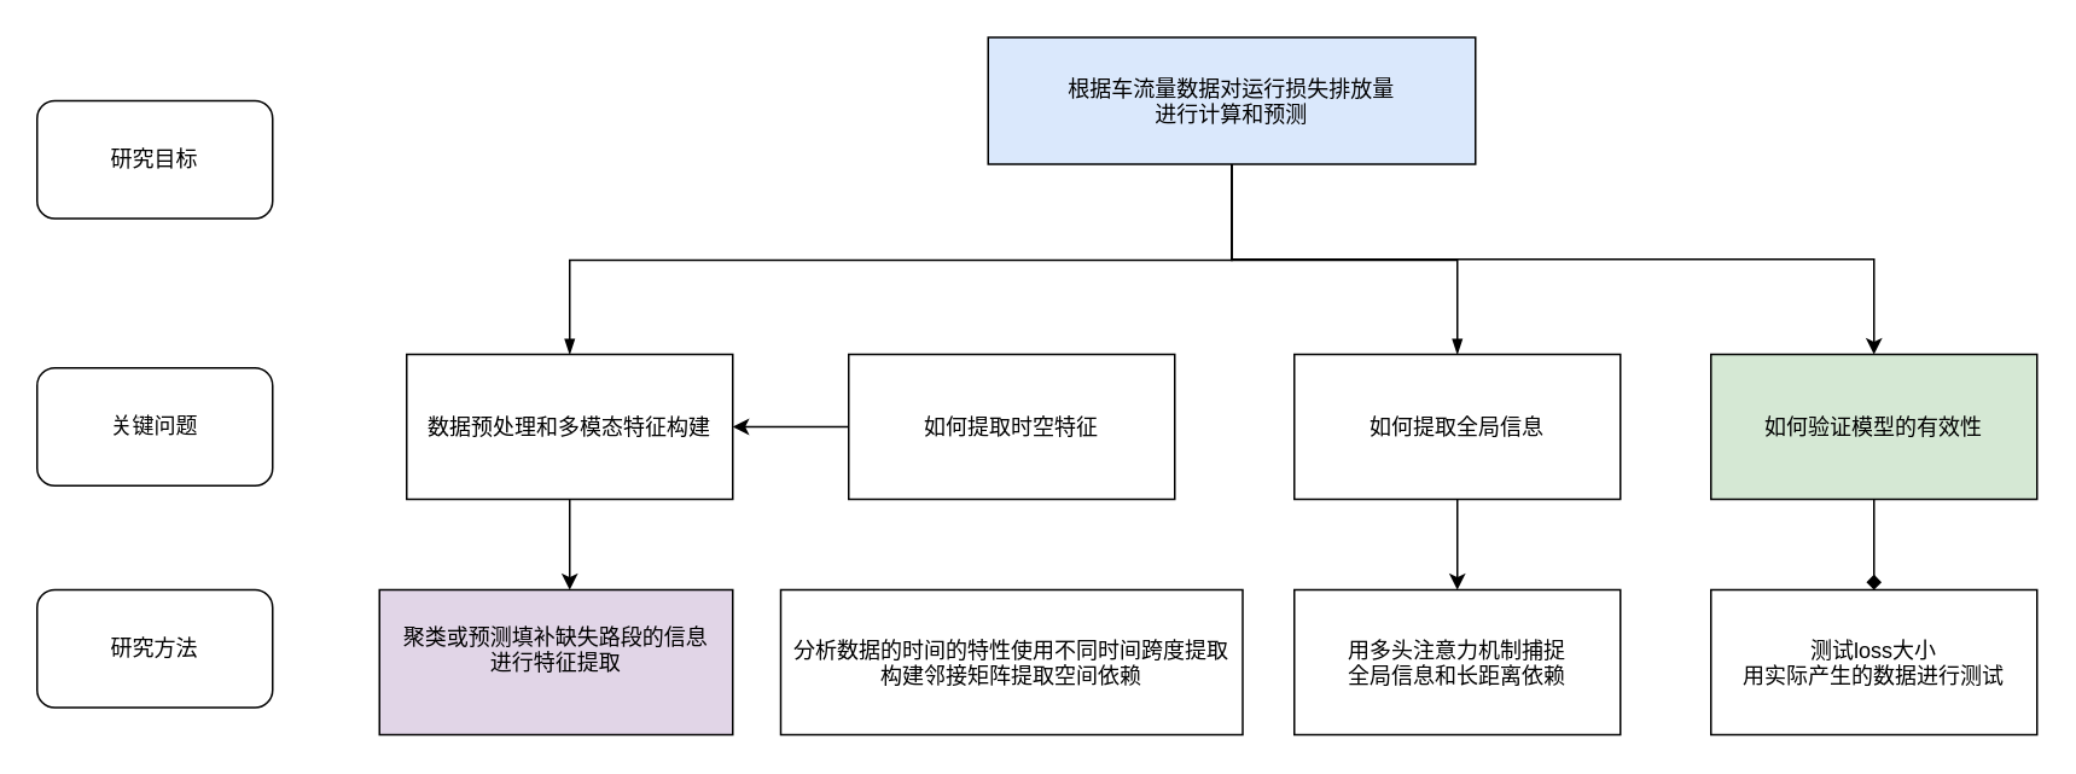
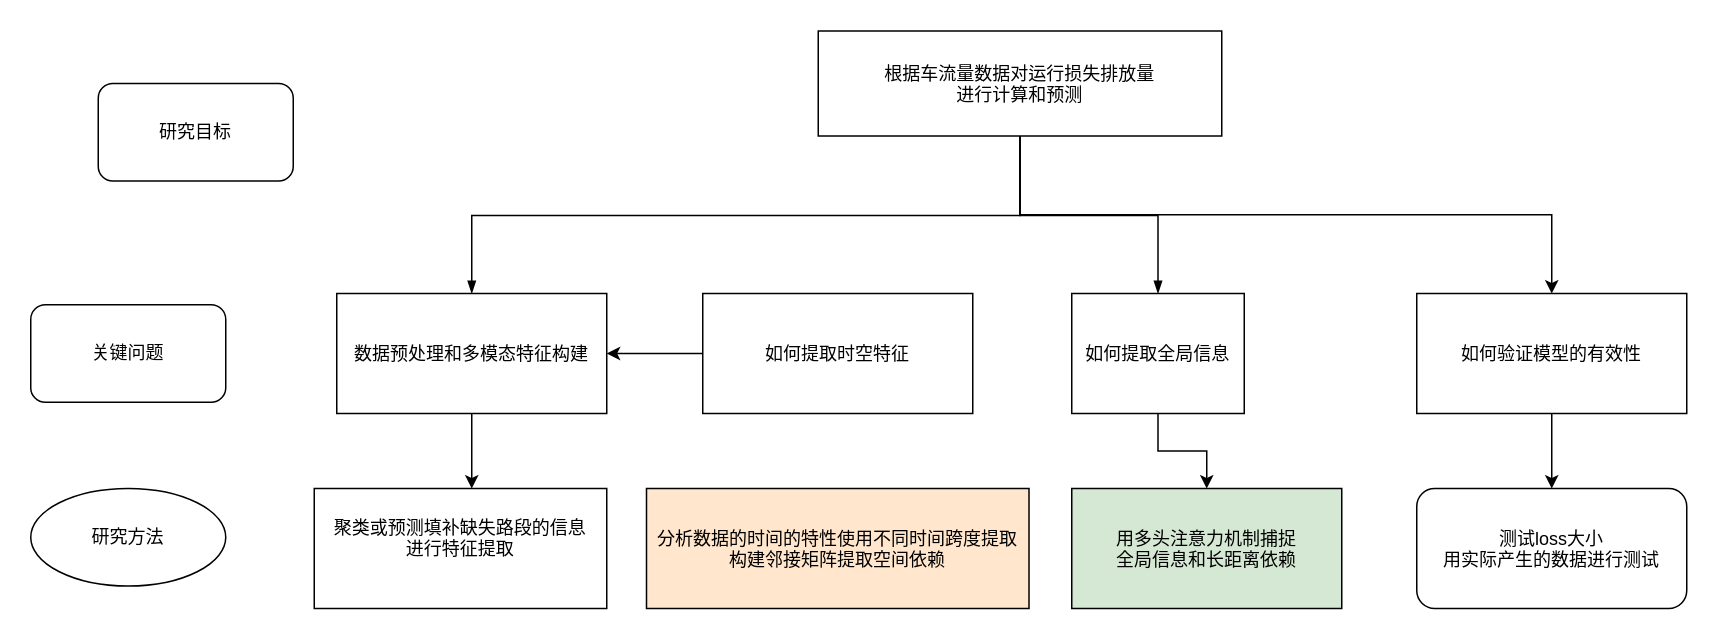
  <mxCell id="0" />
  <mxCell id="1" parent="0" />
  <mxCell id="2" value="" style="endArrow=blockThin;endFill=1;fontSize=11;edgeStyle=elbowEdgeStyle;elbow=vertical;rounded=0;" parent="1" source="5" target="7" edge="1"><mxGeometry relative="1" as="geometry" /></mxCell>
  <mxCell id="3" value="" style="endArrow=blockThin;endFill=1;fontSize=11;edgeStyle=elbowEdgeStyle;elbow=vertical;rounded=0;" parent="1" source="5" target="13" edge="1"><mxGeometry relative="1" as="geometry" /></mxCell>
  <mxCell id="4" style="edgeStyle=orthogonalEdgeStyle;rounded=0;orthogonalLoop=1;jettySize=auto;html=1;exitX=0.5;exitY=1;exitDx=0;exitDy=0;" edge="1" parent="1" source="5" target="19"><mxGeometry relative="1" as="geometry" /></mxCell>
- <mxCell id="5" value="根据车流量数据对运行损失排放量&#10;进行计算和预测" style="fillColor=#dae8fc;" parent="1" vertex="1"><mxGeometry x="545" y="20" width="269" height="70" as="geometry" /></mxCell>
+ <mxCell id="5" value="根据车流量数据对运行损失排放量&#10;进行计算和预测" style="" parent="1" vertex="1"><mxGeometry x="545" y="20" width="269" height="70" as="geometry" /></mxCell>
  <mxCell id="6" style="edgeStyle=orthogonalEdgeStyle;rounded=0;orthogonalLoop=1;jettySize=auto;html=1;" edge="1" parent="1" source="7" target="17"><mxGeometry relative="1" as="geometry"><Array as="points"><mxPoint x="314" y="305" /><mxPoint x="314" y="305" /></Array></mxGeometry></mxCell>
  <mxCell id="7" value="数据预处理和多模态特征构建" style="" parent="1" vertex="1"><mxGeometry x="224" y="195" width="180" height="80" as="geometry" /></mxCell>
  <mxCell id="8" style="edgeStyle=orthogonalEdgeStyle;rounded=0;orthogonalLoop=1;jettySize=auto;html=1;entryX=0.5;entryY=0;entryDx=0;entryDy=0;" edge="1" parent="1" source="20"><mxGeometry relative="1" as="geometry"><mxPoint x="557.25" y="335" as="targetPoint" /><mxPoint x="558.75" y="275" as="sourcePoint" /><Array as="points"><mxPoint x="559" y="335" /></Array></mxGeometry></mxCell>
  <mxCell id="9" value="" style="edgeStyle=orthogonalEdgeStyle;rounded=0;orthogonalLoop=1;jettySize=auto;html=1;" edge="1" parent="1" source="11" target="7"><mxGeometry relative="1" as="geometry" /></mxCell>
  <mxCell id="10" style="edgeStyle=orthogonalEdgeStyle;rounded=0;orthogonalLoop=1;jettySize=auto;html=1;exitX=0.5;exitY=1;exitDx=0;exitDy=0;" edge="1" parent="1" source="11"><mxGeometry relative="1" as="geometry"><mxPoint x="558.167" y="275" as="targetPoint" /></mxGeometry></mxCell>
  <mxCell id="11" value="如何提取时空特征" style="" parent="1" vertex="1"><mxGeometry x="468" y="195" width="180" height="80" as="geometry" /></mxCell>
  <mxCell id="12" style="edgeStyle=orthogonalEdgeStyle;rounded=0;orthogonalLoop=1;jettySize=auto;html=1;exitX=0.5;exitY=1;exitDx=0;exitDy=0;" edge="1" parent="1" source="13" target="21"><mxGeometry relative="1" as="geometry" /></mxCell>
- <mxCell id="13" value="如何提取全局信息" style="" parent="1" vertex="1"><mxGeometry x="714" y="195" width="180" height="80" as="geometry" /></mxCell>
- <mxCell id="14" value="研究目标" style="rounded=1;whiteSpace=wrap;html=1;" vertex="1" parent="1"><mxGeometry x="20" y="55" width="130" height="65" as="geometry" /></mxCell>
+ <mxCell id="13" value="如何提取全局信息" style="" parent="1" vertex="1"><mxGeometry x="714" y="195" width="115" height="80" as="geometry" /></mxCell>
+ <mxCell id="14" value="研究目标" style="rounded=1;whiteSpace=wrap;html=1;" vertex="1" parent="1"><mxGeometry x="65" y="55" width="130" height="65" as="geometry" /></mxCell>
  <mxCell id="15" value="关键问题" style="rounded=1;whiteSpace=wrap;html=1;" vertex="1" parent="1"><mxGeometry x="20" y="202.5" width="130" height="65" as="geometry" /></mxCell>
- <mxCell id="16" value="研究方法" style="rounded=1;whiteSpace=wrap;html=1;" vertex="1" parent="1"><mxGeometry x="20" y="325" width="130" height="65" as="geometry" /></mxCell>
- <mxCell id="17" value="聚类或预测填补缺失路段的信息&#10;进行特征提取&#10;" style="fillColor=#e1d5e7;" vertex="1" parent="1"><mxGeometry x="209" y="325" width="195" height="80" as="geometry" /></mxCell>
- <mxCell id="18" style="edgeStyle=orthogonalEdgeStyle;rounded=0;orthogonalLoop=1;jettySize=auto;html=1;exitX=0.5;exitY=1;exitDx=0;exitDy=0;endArrow=diamond;" edge="1" parent="1" source="19" target="22"><mxGeometry relative="1" as="geometry" /></mxCell>
- <mxCell id="19" value="如何验证模型的有效性" style="fillColor=#d5e8d4;" vertex="1" parent="1"><mxGeometry x="944" y="195" width="180" height="80" as="geometry" /></mxCell>
- <mxCell id="20" value="分析数据的时间的特性使用不同时间跨度提取&#10;构建邻接矩阵提取空间依赖" style="" vertex="1" parent="1"><mxGeometry x="430.5" y="325" width="255" height="80" as="geometry" /></mxCell>
- <mxCell id="21" value="用多头注意力机制捕捉&#10;全局信息和长距离依赖" style="" vertex="1" parent="1"><mxGeometry x="714" y="325" width="180" height="80" as="geometry" /></mxCell>
- <mxCell id="22" value="测试loss大小&#10;用实际产生的数据进行测试" style="" vertex="1" parent="1"><mxGeometry x="944" y="325" width="180" height="80" as="geometry" /></mxCell>
+ <mxCell id="16" value="研究方法" style="ellipse;whiteSpace=wrap;html=1;" vertex="1" parent="1"><mxGeometry x="20" y="325" width="130" height="65" as="geometry" /></mxCell>
+ <mxCell id="17" value="聚类或预测填补缺失路段的信息&#10;进行特征提取&#10;" style="" vertex="1" parent="1"><mxGeometry x="209" y="325" width="195" height="80" as="geometry" /></mxCell>
+ <mxCell id="18" style="edgeStyle=orthogonalEdgeStyle;rounded=0;orthogonalLoop=1;jettySize=auto;html=1;exitX=0.5;exitY=1;exitDx=0;exitDy=0;" edge="1" parent="1" source="19" target="22"><mxGeometry relative="1" as="geometry" /></mxCell>
+ <mxCell id="19" value="如何验证模型的有效性" style="" vertex="1" parent="1"><mxGeometry x="944" y="195" width="180" height="80" as="geometry" /></mxCell>
+ <mxCell id="20" value="分析数据的时间的特性使用不同时间跨度提取&#10;构建邻接矩阵提取空间依赖" style="fillColor=#ffe6cc;" vertex="1" parent="1"><mxGeometry x="430.5" y="325" width="255" height="80" as="geometry" /></mxCell>
+ <mxCell id="21" value="用多头注意力机制捕捉&#10;全局信息和长距离依赖" style="fillColor=#d5e8d4;" vertex="1" parent="1"><mxGeometry x="714" y="325" width="180" height="80" as="geometry" /></mxCell>
+ <mxCell id="22" value="测试loss大小&#10;用实际产生的数据进行测试" style="rounded=1;" vertex="1" parent="1"><mxGeometry x="944" y="325" width="180" height="80" as="geometry" /></mxCell>
